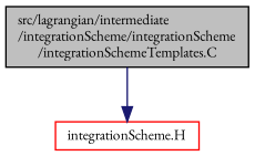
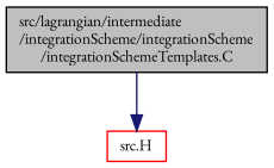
  digraph {
    fontname="EB Garamond"
    node [fontname="EB Garamond" fontsize=10 shape=record]
    n1 [color=black fillcolor=grey75 fontcolor=black height=0.2 label="src/lagrangian/intermediate\l/integrationScheme/integrationScheme\l/integrationSchemeTemplates.C" style=filled width=0.4]
-   n2 [color=red height=0.2 label="integrationScheme.H" width=0.4]
+   n2 [color=red height=0.2 label="src.H" width=0.4]
    n1 -> n2 [color=midnightblue fontname="EB Garamond" fontsize=10 labelfontname=Helvetica labelfontsize=10 style=solid]
  }
